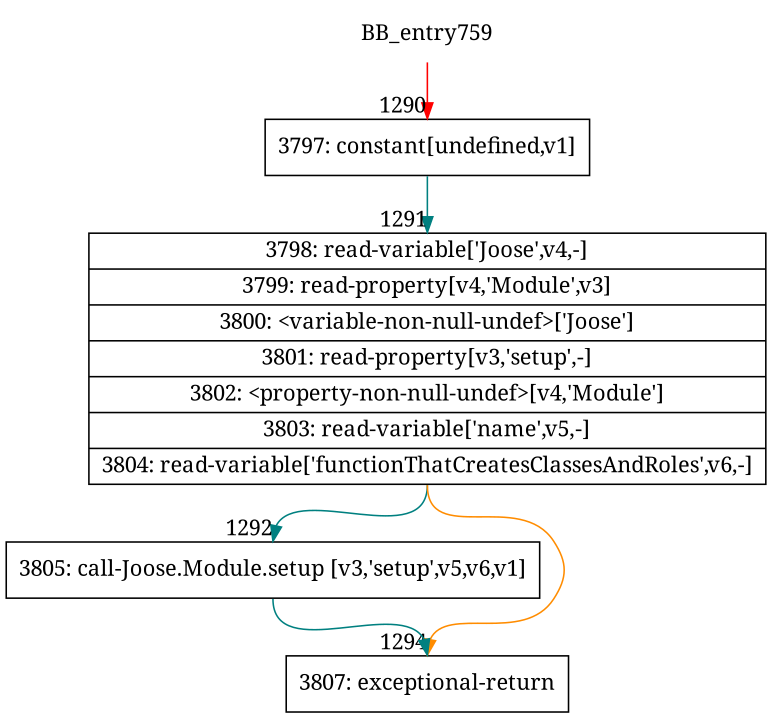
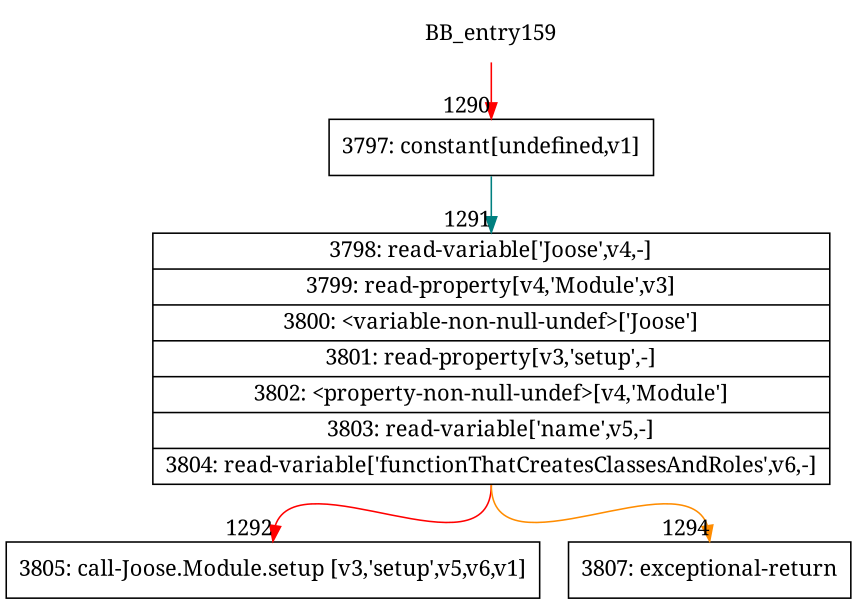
  digraph {
    fontname="Noto Serif"
    rankdir=TD
    node [fontname="Noto Serif" shape=record]
    edge [color=red fontname="Noto Serif" headport=n tailport=s]
-   BB_entry159 [shape=none label=BB_entry759]
+   BB_entry159 [shape=none]
    n2 [label="{3797: constant[undefined,v1]}"]
    n3 [label="{3798: read-variable['Joose',v4,-]|3799: read-property[v4,'Module',v3]|3800: \<variable-non-null-undef\>['Joose']|3801: read-property[v3,'setup',-]|3802: \<property-non-null-undef\>[v4,'Module']|3803: read-variable['name',v5,-]|3804: read-variable['functionThatCreatesClassesAndRoles',v6,-]}"]
    n4 [label="{3805: call-Joose.Module.setup [v3,'setup',v5,v6,v1]}"]
    n5 [label="{3807: exceptional-return}"]
    BB_entry159 -> n2 [headlabel="    1290"]
    n2 -> n3 [color=teal headlabel="      1291"]
-   n3 -> n4 [color=teal headlabel="      1292"]
+   n3 -> n4 [headlabel="      1292"]
    n3 -> n5 [color=darkorange headlabel="      1294"]
-   n4 -> n5 [color=teal]
  }
